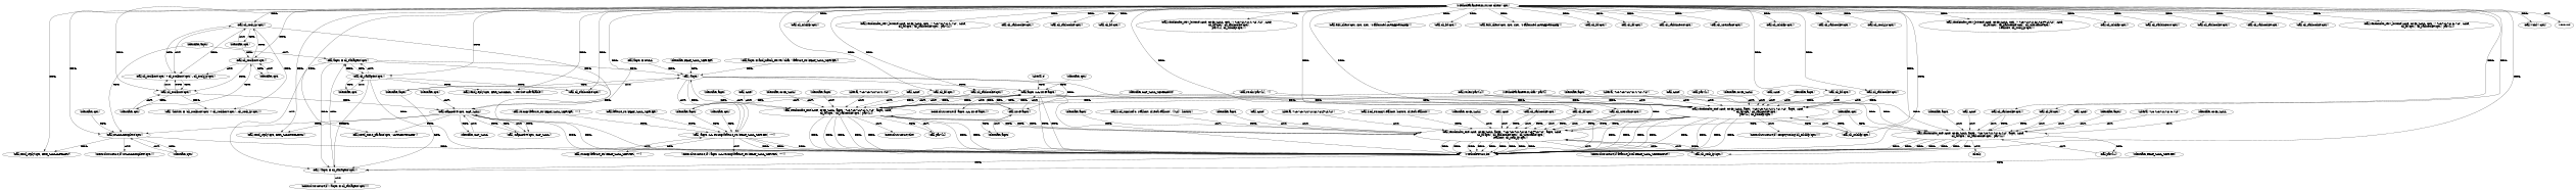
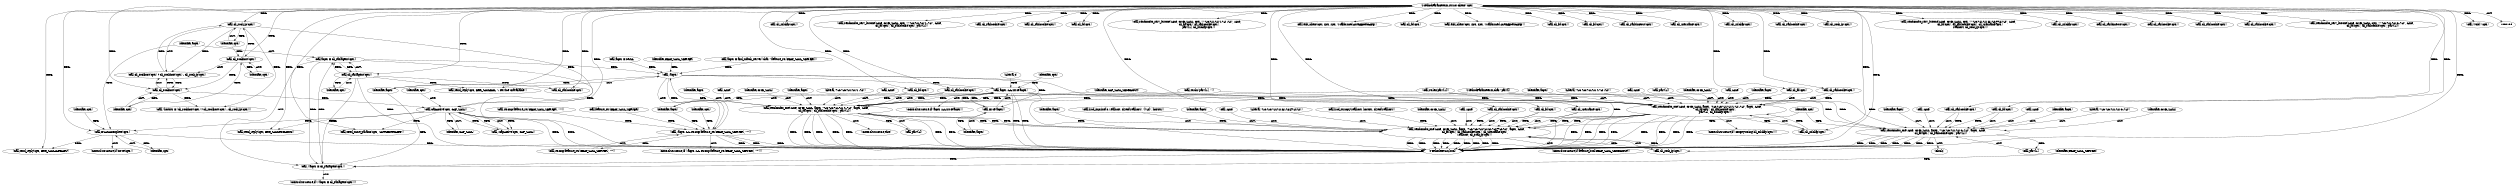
  digraph {
    n1 [label="(Call,acptr = cli_saslagent(cptr))"]
    n2 [label="(Call,cli_saslagent(cptr))"]
    n3 [label="(Call,!(acptr = cli_saslagent(cptr)))"]
    n4 [label="(Call,!acptr)"]
-   n5 [label="(MethodReturn,int)"]
+   n5 [label="(MethodReturn,bool)"]
    n6 [label="(Call,send_reply(cptr, ERR_SASLFAIL, \": service unavailable\"))"]
    n7 [label="(Identifier,cptr)"]
    n8 [label="(Call,cli_saslcookie(cptr))"]
    n9 [label="(ControlStructure,if (!(acptr = cli_saslagent(cptr))))"]
    n10 [label="(Call,!acptr && strcmp(feature_str(FEAT_SASL_SERVER), \"*\"))"]
    n11 [label="(Call,acptr && IsMe(acptr))"]
    n12 [label="(Call,IsMe(acptr))"]
    n13 [label="(Identifier,acptr)"]
    n14 [label="(Call,IsSASLComplete(cptr))"]
    n15 [label="(Call,send_reply(cptr, ERR_SASLALREADY))"]
    n16 [label="(Identifier,cptr)"]
-   n17 [label="(ControlStructure,if (IsSASLComplete(cptr)))"]
+   n17 [label="(ControlStructure,if (IsMe(cptr)))"]
    n18 [label="(Call,CapActive(cptr, CAP_SASL))"]
    n19 [label="(Call,!CapActive(cptr, CAP_SASL))"]
    n20 [label="(Call,send_reply(cptr, ERR_SASLTOOLONG))"]
    n21 [label="(Call,need_more_params(cptr, \"AUTHENTICATE\"))"]
    n22 [label="(Identifier,CAP_SASL)"]
    n23 [label="(Call,cli_sock_ip(cptr))"]
    n24 [label="(Identifier,cptr)"]
    n25 [label="(Call,*hoststr = (cli_sockhost(cptr) ? cli_sockhost(cptr) : cli_sock_ip(cptr)))"]
    n26 [label="(Call,cli_sockhost(cptr) ? cli_sockhost(cptr) : cli_sock_ip(cptr))"]
    n27 [label="(Call,cli_sockhost(cptr))"]
    n28 [label="(Call,cli_sockhost(cptr))"]
    n29 [label="(Identifier,cptr)"]
    n30 [label="(Identifier,cptr)"]
    n31 [label="(MethodParameterIn,struct Client* cptr)"]
    n32 [label="(Call,cli_sslclifp(cptr))"]
    n33 [label="(Call,cli_saslcookie(cptr))"]
    n34 [label="(Call,sendcmdto_serv_butone(&me, CMD_SASL, cptr, \"* %C!%u.%u S :%s\", &me,\n                              cli_fd(cptr), cli_saslcookie(cptr), parv[1]))"]
    n35 [label="(Call,cli_saslcookie(cptr))"]
    n36 [label="(Call,cli_saslcookie(cptr))"]
    n37 [label="(Call,cli_fd(cptr))"]
    n38 [label="(Call,cli_saslcookie(cptr))"]
    n39 [label="(Call,sendcmdto_serv_butone(&me, CMD_SASL, cptr, \"* %C!%u.%u S %s :%s\", &me,\n                               cli_fd(cptr), cli_saslcookie(cptr),\n                              parv[1], cli_sslclifp(cptr)))"]
    n40 [label="(Call,cli_sslclifp(cptr))"]
    n41 [label="(Call,cli_saslcookie(cptr))"]
    n42 [label="(Call,exit_client(cptr, sptr, sptr, \"Malformed AUTHENTICATE\"))"]
    n43 [label="(Call,cli_fd(cptr))"]
    n44 [label="(Call,exit_client(cptr, sptr, sptr, \"Malformed AUTHENTICATE\"))"]
    n45 [label="(Call,cli_fd(cptr))"]
    n46 [label="(Call,cli_fd(cptr))"]
    n47 [label="(Call,cli_sasltimeout(cptr))"]
    n48 [label="(Call,cli_username(cptr))"]
    n49 [label="(Call,cli_fd(cptr))"]
    n50 [label="(Call,cli_sslclifp(cptr))"]
    n51 [label="(Call,cli_sock_ip(cptr))"]
    n52 [label="(Call,cli_saslcookie(cptr))"]
    n53 [label="(Call,cli_sock_ip(cptr))"]
    n54 [label="(Call,cli_fd(cptr))"]
    n55 [label="(Call,cli_fd(cptr))"]
    n56 [label="(Call,sendcmdto_serv_butone(&me, CMD_SASL, cptr, \"* %C!%u.%u H :%s@%s:%s\", &me,\n                              cli_fd(cptr), cli_saslcookie(cptr), cli_username(cptr),\n                              realhost, cli_sock_ip(cptr)))"]
    n57 [label="(Call,cli_sslclifp(cptr))"]
    n58 [label="(Call,cli_sasltimeout(cptr))"]
    n59 [label="(Call,cli_saslcookie(cptr))"]
    n60 [label="(Call,cli_saslcookie(cptr))"]
    n61 [label="(Call,cli_saslcookie(cptr))"]
    n62 [label="(Call,sendcmdto_serv_butone(&me, CMD_SASL, cptr, \"* %C!%u.%u C :%s\", &me,\n                            cli_fd(cptr), cli_saslcookie(cptr), parv[1]))"]
    n63 [label="(Call,cli_fd(cptr))"]
    n64 [label="(Call,cli_username(cptr))"]
    n65 [label="(Call,cli_saslcookie(cptr))"]
    n66 [label="(Call,(void*) cptr)"]
    1000104
    n68 [label="(Call,sendcmdto_one(&me, CMD_SASL, acptr, \"%C %C!%u.%u S %s :%s\", acptr, &me,\n                       cli_fd(cptr), cli_saslcookie(cptr),\n                      parv[1], cli_sslclifp(cptr)))"]
    n69 [label="(Call,sendcmdto_one(&me, CMD_SASL, acptr, \"%C %C!%u.%u S :%s\", acptr, &me,\n                      cli_fd(cptr), cli_saslcookie(cptr), parv[1]))"]
    n70 [label="(Call,sendcmdto_one(&me, CMD_SASL, acptr, \"%C %C!%u.%u C :%s\", acptr, &me,\n                    cli_fd(cptr), cli_saslcookie(cptr), parv[1]))"]
    n71 [label="(Call,sendcmdto_one(&me, CMD_SASL, acptr, \"%C %C!%u.%u H :%s@%s:%s\", acptr, &me,\n                      cli_fd(cptr), cli_saslcookie(cptr), cli_username(cptr),\n                      realhost, cli_sock_ip(cptr)))"]
    n72 [label="(Call,strcmp(feature_str(FEAT_SASL_SERVER), \"*\"))"]
    n73 [label="(ControlStructure,if (!acptr && strcmp(feature_str(FEAT_SASL_SERVER), \"*\")))"]
    n74 [label="(ControlStructure,if (acptr && IsMe(acptr)))"]
    n75 [label="(Identifier,acptr)"]
    n76 [label="(Identifier,acptr)"]
    n77 [label="(ControlStructure,if (!EmptyString(cli_sslclifp(cptr))))"]
    n78 [label="(ControlStructure,else)"]
    n79 [label="(Call,parv[1])"]
    n80 [label="(Block,)"]
    n81 [label="(Call,parv[1])"]
    n82 [label="(ControlStructure,if (feature_bool(FEAT_SASL_SENDHOST)))"]
    n83 [label="(Identifier,acptr)"]
    n84 [label="(Identifier,cptr)"]
    n85 [label="(Call,acptr = NULL)"]
    n86 [label="(Identifier,cptr)"]
    n87 [label="(Identifier,CMD_SASL)"]
    n88 [label="(Call,strlen(parv[1]))"]
    n89 [label="(Literal,\"%C %C!%u.%u S %s :%s\")"]
    n90 [label="(Call,strchr(parv[1], ' '))"]
    n91 [label="(Identifier,acptr)"]
    n92 [label="(Identifier,acptr)"]
    n93 [label="(Literal,\"%C %C!%u.%u S :%s\")"]
    n94 [label="(Call,&me)"]
    n95 [label="(Call,&me)"]
    n96 [label="(Call,parv[1])"]
    n97 [label="(Call,strcmp(feature_str(FEAT_SASL_SERVER), \"*\"))"]
    n98 [label="(Identifier,cptr)"]
    n99 [label="(Call,&me)"]
    n100 [label="(Call,&me)"]
    n101 [label="(Identifier,CAP_SASL_SENDHOST)"]
    n102 [label="(Literal,\"%C %C!%u.%u H :%s@%s:%s\")"]
    n103 [label="(Call,ircd_strncpy(realhost, hoststr, sizeof(realhost)))"]
    n104 [label="(Identifier,acptr)"]
    n105 [label="(Literal,\"%C %C!%u.%u C :%s\")"]
    n106 [label="(Identifier,cptr)"]
    n107 [label="(Identifier,cptr)"]
    n108 [label="(Identifier,acptr)"]
    n109 [label="(Identifier,CMD_SASL)"]
    n110 [label="(Call,feature_str(FEAT_SASL_SERVER))"]
    n111 [label="(Literal,0)"]
    n112 [label="(Call,&me)"]
    n113 [label="(Identifier,FEAT_SASL_SERVER)"]
    n114 [label="(Call,&me)"]
    n115 [label="(Identifier,FEAT_SASL_SERVER)"]
    n116 [label="(Identifier,acptr)"]
    n117 [label="(Identifier,CMD_SASL)"]
    n118 [label="(Identifier,CMD_SASL)"]
    n119 [label="(Identifier,acptr)"]
    n120 [label="(Call,&me)"]
    n121 [label="(MethodParameterIn,char* parv[])"]
    n122 [label="(Identifier,acptr)"]
    n123 [label="(Call,ircd_snprintf(0, realhost, sizeof(realhost), \"[%s]\", hoststr))"]
    n124 [label="(Call,&me)"]
    n125 [label="(Identifier,acptr)"]
    n126 [label="(Call,acptr = find_match_server((char *)feature_str(FEAT_SASL_SERVER)))"]
    n1 -> n2 [label="CFG: "]
    n1 -> n3 [label="AST: "]
    n1 -> n3 [label="DDG: "]
    n1 -> n4 [label="DDG: "]
    n1 -> n5 [label="DDG: "]
    n2 -> n1 [label="AST: "]
    n2 -> n1 [label="DDG: "]
    n2 -> n3 [label="DDG: "]
    n2 -> n5 [label="DDG: "]
    n2 -> n6 [label="DDG: "]
    n2 -> n7 [label="CFG: "]
    n2 -> n8 [label="DDG: "]
    n3 -> n1 [label="CFG: "]
    n3 -> n9 [label="AST: "]
    n4 -> n5 [label="DDG: "]
    n4 -> n10 [label="AST: "]
    n4 -> n10 [label="DDG: "]
    n4 -> n11 [label="DDG: "]
    n4 -> n12 [label="DDG: "]
    n4 -> n13 [label="CFG: "]
    n5 -> n3 [label="DDG: "]
    n7 -> n2 [label="AST: "]
    n10 -> n4 [label="CFG: "]
    n10 -> n5 [label="DDG: "]
    n10 -> n5 [label="DDG: "]
    n10 -> n5 [label="DDG: "]
    n10 -> n72 [label="CFG: "]
    n10 -> n73 [label="AST: "]
    n11 -> n5 [label="DDG: "]
    n11 -> n5 [label="DDG: "]
    n11 -> n5 [label="DDG: "]
    n11 -> n12 [label="CFG: "]
    n11 -> n68 [label="DDG: "]
    n11 -> n69 [label="DDG: "]
    n11 -> n70 [label="DDG: "]
    n11 -> n74 [label="AST: "]
    n11 -> n75 [label="CFG: "]
    n12 -> n11 [label="AST: "]
    n12 -> n11 [label="DDG: "]
    n12 -> n76 [label="CFG: "]
    n13 -> n3 [label="CFG: "]
    n13 -> n4 [label="AST: "]
    n14 -> n5 [label="DDG: "]
    n14 -> n15 [label="DDG: "]
    n14 -> n16 [label="CFG: "]
    n14 -> n17 [label="AST: "]
    n16 -> n14 [label="AST: "]
    n18 -> n5 [label="DDG: "]
    n18 -> n5 [label="DDG: "]
    n18 -> n14 [label="DDG: "]
    n18 -> n19 [label="AST: "]
    n18 -> n19 [label="DDG: "]
    n18 -> n19 [label="DDG: "]
    n18 -> n20 [label="DDG: "]
    n18 -> n21 [label="DDG: "]
    n18 -> n22 [label="CFG: "]
    n19 -> n18 [label="CFG: "]
    n22 -> n18 [label="AST: "]
    n23 -> n18 [label="DDG: "]
    n23 -> n24 [label="CFG: "]
    n23 -> n25 [label="DDG: "]
    n23 -> n26 [label="AST: "]
    n23 -> n26 [label="DDG: "]
    n24 -> n23 [label="AST: "]
    n24 -> n27 [label="CFG: "]
    n26 -> n23 [label="CFG: "]
    n26 -> n28 [label="CFG: "]
    n27 -> n23 [label="DDG: "]
    n27 -> n26 [label="AST: "]
    n27 -> n28 [label="DDG: "]
    n27 -> n29 [label="CFG: "]
    n28 -> n18 [label="DDG: "]
    n28 -> n25 [label="DDG: "]
    n28 -> n26 [label="AST: "]
    n28 -> n26 [label="DDG: "]
    n28 -> n30 [label="CFG: "]
    n29 -> n27 [label="AST: "]
    n30 -> n27 [label="CFG: "]
    n30 -> n28 [label="AST: "]
    n31 -> n2 [label="DDG: "]
    n31 -> n5 [label="DDG: "]
    n31 -> n6 [label="DDG: "]
    n31 -> n8 [label="DDG: "]
    n31 -> n14 [label="DDG: "]
    n31 -> n15 [label="DDG: "]
    n31 -> n18 [label="DDG: "]
    n31 -> n20 [label="DDG: "]
    n31 -> n21 [label="DDG: "]
    n31 -> n23 [label="DDG: "]
    n31 -> n27 [label="DDG: "]
    n31 -> n28 [label="DDG: "]
    n31 -> n32 [label="DDG: "]
    n31 -> n33 [label="DDG: "]
    n31 -> n34 [label="DDG: "]
    n31 -> n35 [label="DDG: "]
    n31 -> n36 [label="DDG: "]
    n31 -> n37 [label="DDG: "]
    n31 -> n38 [label="DDG: "]
    n31 -> n39 [label="DDG: "]
    n31 -> n40 [label="DDG: "]
    n31 -> n41 [label="DDG: "]
    n31 -> n42 [label="DDG: "]
    n31 -> n43 [label="DDG: "]
    n31 -> n44 [label="DDG: "]
    n31 -> n45 [label="DDG: "]
    n31 -> n46 [label="DDG: "]
    n31 -> n47 [label="DDG: "]
    n31 -> n48 [label="DDG: "]
    n31 -> n49 [label="DDG: "]
    n31 -> n50 [label="DDG: "]
    n31 -> n51 [label="DDG: "]
    n31 -> n52 [label="DDG: "]
    n31 -> n53 [label="DDG: "]
    n31 -> n54 [label="DDG: "]
    n31 -> n55 [label="DDG: "]
    n31 -> n56 [label="DDG: "]
    n31 -> n57 [label="DDG: "]
    n31 -> n58 [label="DDG: "]
    n31 -> n59 [label="DDG: "]
    n31 -> n60 [label="DDG: "]
    n31 -> n61 [label="DDG: "]
    n31 -> n62 [label="DDG: "]
    n31 -> n63 [label="DDG: "]
    n31 -> n64 [label="DDG: "]
    n31 -> n65 [label="DDG: "]
    n31 -> n66 [label="DDG: "]
    n31 -> 1000104 [label="AST: "]
    n33 -> n68 [label="AST: "]
    n33 -> n68 [label="DDG: "]
    n38 -> n69 [label="AST: "]
    n38 -> n69 [label="DDG: "]
    n40 -> n68 [label="AST: "]
    n40 -> n68 [label="DDG: "]
    n41 -> n70 [label="AST: "]
    n41 -> n70 [label="DDG: "]
    n49 -> n69 [label="AST: "]
    n49 -> n69 [label="DDG: "]
    n51 -> n71 [label="AST: "]
    n51 -> n71 [label="DDG: "]
    n54 -> n68 [label="AST: "]
    n54 -> n68 [label="DDG: "]
    n55 -> n71 [label="AST: "]
    n55 -> n71 [label="DDG: "]
    n63 -> n70 [label="AST: "]
    n63 -> n70 [label="DDG: "]
    n64 -> n71 [label="AST: "]
    n64 -> n71 [label="DDG: "]
    n65 -> n71 [label="AST: "]
    n65 -> n71 [label="DDG: "]
    n68 -> n5 [label="DDG: "]
    n68 -> n5 [label="DDG: "]
    n68 -> n5 [label="DDG: "]
    n68 -> n5 [label="DDG: "]
    n68 -> n5 [label="DDG: "]
    n68 -> n5 [label="DDG: "]
    n68 -> n5 [label="DDG: "]
    n68 -> n5 [label="DDG: "]
    n68 -> n40 [label="CFG: "]
    n68 -> n71 [label="DDG: "]
    n68 -> n71 [label="DDG: "]
    n68 -> n71 [label="DDG: "]
    n68 -> n77 [label="AST: "]
    n69 -> n5 [label="DDG: "]
    n69 -> n5 [label="DDG: "]
    n69 -> n5 [label="DDG: "]
    n69 -> n5 [label="DDG: "]
    n69 -> n5 [label="DDG: "]
    n69 -> n5 [label="DDG: "]
    n69 -> n5 [label="DDG: "]
    n69 -> n71 [label="DDG: "]
    n69 -> n71 [label="DDG: "]
    n69 -> n71 [label="DDG: "]
    n69 -> n78 [label="AST: "]
    n69 -> n79 [label="CFG: "]
    n70 -> n5 [label="DDG: "]
    n70 -> n5 [label="DDG: "]
    n70 -> n5 [label="DDG: "]
    n70 -> n5 [label="DDG: "]
    n70 -> n5 [label="DDG: "]
    n70 -> n5 [label="DDG: "]
    n70 -> n5 [label="DDG: "]
    n70 -> n80 [label="AST: "]
    n70 -> n81 [label="CFG: "]
    n71 -> n5 [label="DDG: "]
    n71 -> n5 [label="DDG: "]
    n71 -> n5 [label="DDG: "]
    n71 -> n5 [label="DDG: "]
    n71 -> n5 [label="DDG: "]
    n71 -> n5 [label="DDG: "]
    n71 -> n5 [label="DDG: "]
    n71 -> n5 [label="DDG: "]
    n71 -> n5 [label="DDG: "]
    n71 -> n51 [label="CFG: "]
    n71 -> n82 [label="AST: "]
    n72 -> n10 [label="AST: "]
    n75 -> n10 [label="CFG: "]
    n75 -> n11 [label="AST: "]
    n76 -> n12 [label="AST: "]
    n79 -> n69 [label="AST: "]
    n81 -> n70 [label="AST: "]
    n83 -> n68 [label="AST: "]
    n84 -> n70 [label="CFG: "]
    n84 -> n71 [label="CFG: "]
    n85 -> n4 [label="DDG: "]
    n86 -> n10 [label="CFG: "]
    n87 -> n69 [label="AST: "]
    n88 -> n68 [label="DDG: "]
    n88 -> n69 [label="DDG: "]
    n88 -> n70 [label="DDG: "]
    n89 -> n68 [label="AST: "]
    n90 -> n68 [label="DDG: "]
    n90 -> n69 [label="DDG: "]
    n91 -> n71 [label="AST: "]
    n92 -> n69 [label="AST: "]
    n93 -> n69 [label="AST: "]
    n94 -> n68 [label="AST: "]
    n95 -> n71 [label="AST: "]
    n96 -> n68 [label="AST: "]
    n97 -> n10 [label="DDG: "]
    n98 -> n11 [label="CFG: "]
    n99 -> n69 [label="AST: "]
    n100 -> n70 [label="AST: "]
    n101 -> n68 [label="CFG: "]
    n101 -> n69 [label="CFG: "]
    n102 -> n71 [label="AST: "]
    n103 -> n71 [label="DDG: "]
    n104 -> n70 [label="AST: "]
    n105 -> n70 [label="AST: "]
    n106 -> n14 [label="CFG: "]
    n107 -> n18 [label="AST: "]
    n108 -> n69 [label="AST: "]
    n109 -> n71 [label="AST: "]
    n110 -> n10 [label="DDG: "]
    n111 -> n11 [label="CFG: "]
    n112 -> n71 [label="AST: "]
    n113 -> n3 [label="CFG: "]
    n114 -> n69 [label="AST: "]
    n115 -> n4 [label="CFG: "]
    n116 -> n71 [label="AST: "]
    n117 -> n68 [label="AST: "]
    n118 -> n70 [label="AST: "]
    n119 -> n1 [label="AST: "]
    n119 -> n14 [label="CFG: "]
    n120 -> n68 [label="AST: "]
    n121 -> n68 [label="DDG: "]
    n121 -> n69 [label="DDG: "]
    n121 -> n70 [label="DDG: "]
    n122 -> n70 [label="AST: "]
    n123 -> n71 [label="DDG: "]
    n124 -> n70 [label="AST: "]
    n125 -> n68 [label="AST: "]
    n126 -> n4 [label="DDG: "]
  }
